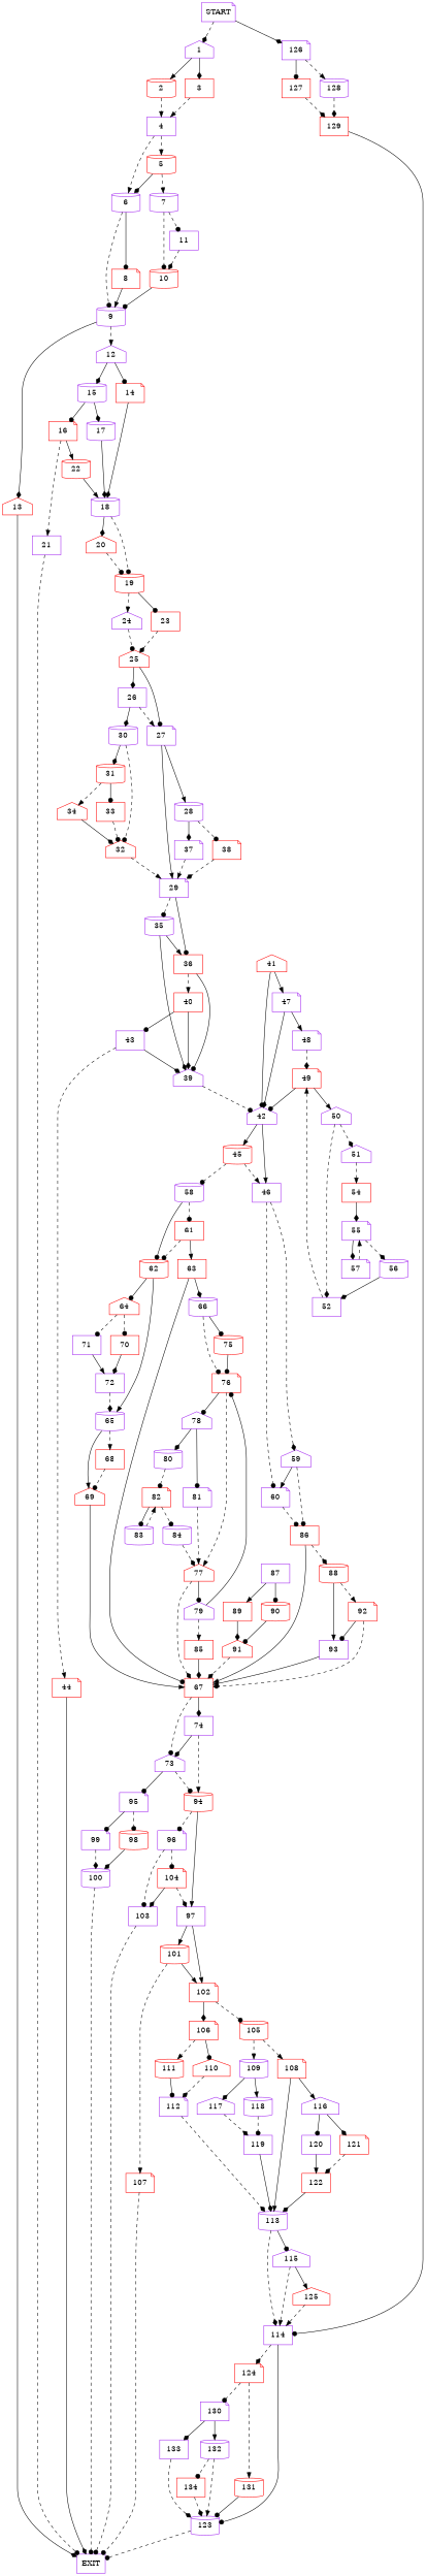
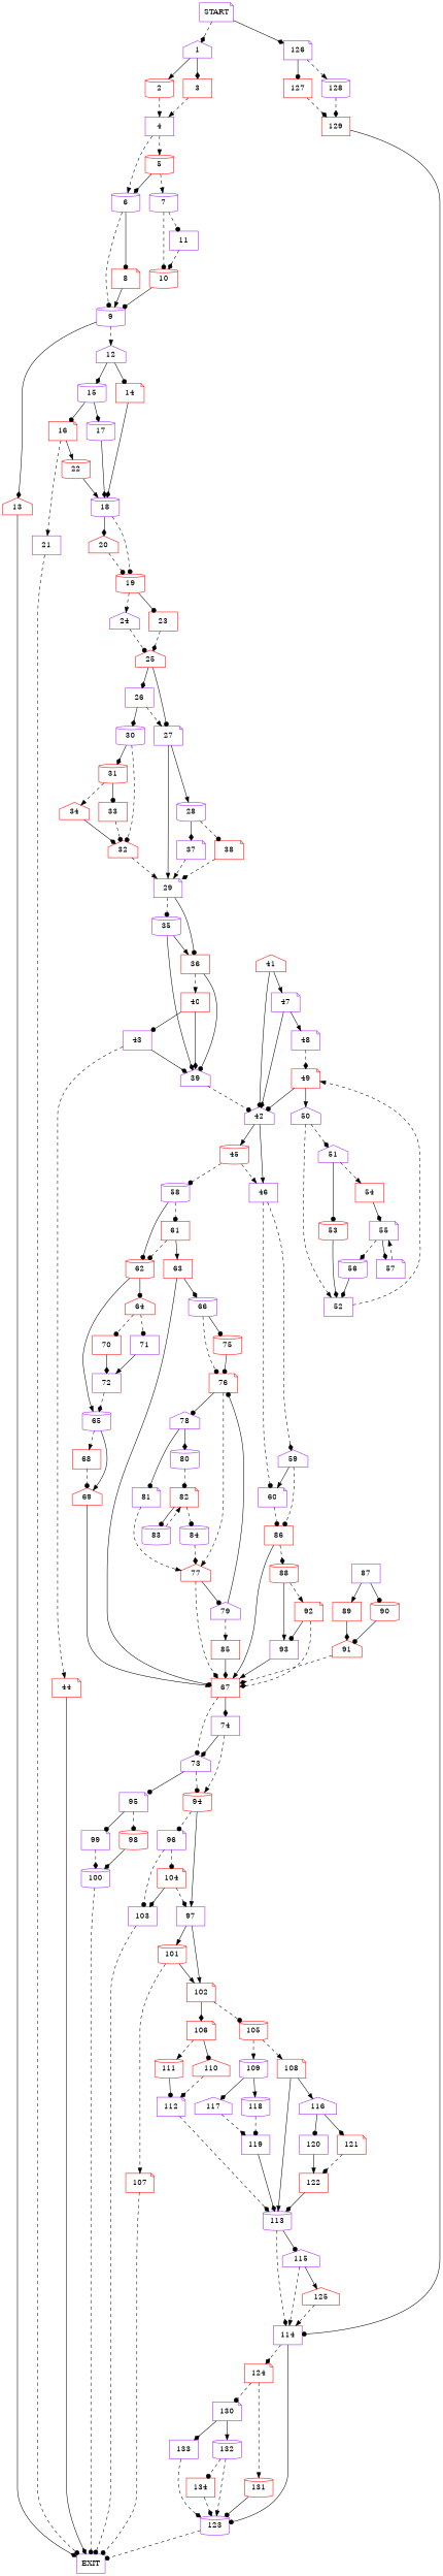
  digraph {
    node [color=purple shape=cylinder]
    edge [arrowhead=dot style=solid]
    n1 [label=START shape=note]
    1 [shape=house]
    126 [shape=note]
    2 [color=red]
    3 [color=red shape=box]
    127 [color=red shape=box]
    128
    n8 [label=EXIT shape=box]
    4 [shape=box]
    5 [color=red]
    6
    7
    8 [color=red shape=note]
    9
    10 [color=red]
    11 [shape=box]
    12 [shape=house]
    13 [color=red shape=house]
    14 [color=red shape=note]
    15
    18
    16 [color=red shape=note]
    17
    19 [color=red]
    20 [color=red shape=house]
    21 [shape=box]
    22 [color=red]
    23 [color=red shape=box]
    24 [shape=house]
    25 [color=red shape=house]
    26 [shape=box]
    27 [shape=note]
    30
    28
    29 [shape=note]
    31 [color=red]
    32 [color=red shape=house]
    37 [shape=note]
    38 [color=red shape=note]
    35
    36 [color=red shape=box]
    39 [shape=house]
    40 [color=red shape=box]
    33 [color=red shape=box]
    34 [color=red shape=house]
    42 [shape=house]
    43 [shape=box]
    41 [color=red shape=house]
    47 [shape=note]
    45 [color=red]
    46 [shape=box]
    44 [color=red shape=note]
    48 [shape=note]
    58
    59 [shape=house]
    60 [shape=note]
    61 [color=red shape=box]
    62 [color=red]
    86 [color=red shape=box]
    49 [color=red shape=note]
    50 [shape=house]
    51 [shape=house]
    52 [shape=box]
+   53 [color=red]
    54 [color=red shape=box]
    55 [shape=note]
    56
    57 [shape=note]
    63 [color=red shape=box]
    64 [color=red shape=house]
    65
    67 [color=red shape=box]
    88 [color=red]
    87 [shape=box]
    89 [color=red shape=box]
    90 [color=red]
    66
    70 [color=red shape=box]
    71 [shape=box]
    68 [color=red shape=box]
    69 [color=red shape=house]
    75 [color=red]
    76 [color=red shape=note]
    73 [shape=house]
    74 [shape=box]
    72 [shape=box]
    77 [color=red shape=house]
    78 [shape=house]
    94 [color=red]
    95 [shape=note]
    96 [shape=note]
    97 [shape=box]
    98 [color=red]
    99 [shape=note]
    79 [shape=house]
    80
    81 [shape=note]
    85 [color=red shape=box]
    82 [color=red shape=note]
    83
    84
    92 [color=red shape=note]
    93 [shape=box]
    91 [color=red shape=house]
    103 [shape=box]
    104 [color=red shape=note]
    101 [color=red]
    102 [color=red shape=note]
    100
    107 [color=red shape=note]
    105 [color=red]
    106 [color=red shape=note]
    108 [color=red shape=note]
    109
    110 [color=red shape=house]
    111 [color=red]
    113
    116 [shape=house]
    117 [shape=house]
    118
    112 [shape=note]
    114 [shape=box]
    115 [shape=house]
    120 [shape=box]
    121 [color=red shape=note]
    119 [shape=box]
    123
    124 [color=red shape=note]
    125 [color=red shape=house]
    130 [shape=note]
    131 [color=red]
    122 [color=red shape=box]
    132
    133 [shape=box]
    129 [color=red shape=box]
    134 [color=red shape=box]
    n1 -> 1 [arrowhead=diamond style=dashed]
    n1 -> 126 [arrowhead=diamond]
    1 -> 2 [arrowhead=normal]
    1 -> 3 [arrowhead=diamond]
    126 -> 127
    126 -> 128 [arrowhead=normal style=dashed]
    2 -> 4 [arrowhead=normal style=dashed]
    3 -> 4 [arrowhead=normal style=dashed]
    127 -> 129 [arrowhead=diamond style=dashed]
    128 -> 129 [arrowhead=diamond style=dashed]
    4 -> 5 [arrowhead=normal style=dashed]
    4 -> 6 [arrowhead=normal style=dashed]
    5 -> 6 [arrowhead=diamond]
    5 -> 7 [arrowhead=normal style=dashed]
    6 -> 8
    6 -> 9 [style=dashed]
    7 -> 10 [style=dashed]
    7 -> 11 [style=dashed]
    8 -> 9 [arrowhead=normal]
    9 -> 12 [arrowhead=normal style=dashed]
    9 -> 13 [arrowhead=diamond]
    10 -> 9
    11 -> 10 [arrowhead=diamond style=dashed]
    12 -> 14
    12 -> 15 [arrowhead=diamond]
    13 -> n8 [arrowhead=diamond]
    14 -> 18 [arrowhead=diamond]
    15 -> 16
    15 -> 17 [arrowhead=diamond]
    18 -> 19 [style=dashed]
    18 -> 20 [arrowhead=diamond]
    16 -> 21 [arrowhead=normal style=dashed]
    16 -> 22 [arrowhead=normal]
    17 -> 18 [arrowhead=diamond]
    19 -> 23
    19 -> 24 [arrowhead=normal style=dashed]
    20 -> 19 [style=dashed]
    21 -> n8 [style=dashed]
    22 -> 18 [arrowhead=normal]
    23 -> 25 [arrowhead=diamond style=dashed]
    24 -> 25 [style=dashed]
    25 -> 26 [arrowhead=diamond]
    25 -> 27
    26 -> 27 [arrowhead=normal style=dashed]
    26 -> 30 [arrowhead=diamond]
    27 -> 28 [arrowhead=normal]
    27 -> 29 [arrowhead=normal]
    30 -> 31 [arrowhead=diamond]
    30 -> 32 [style=dashed]
    28 -> 37 [arrowhead=diamond]
    28 -> 38 [style=dashed]
    29 -> 35 [style=dashed]
    29 -> 36
    31 -> 33
    31 -> 34 [arrowhead=normal style=dashed]
    32 -> 29 [arrowhead=normal style=dashed]
    37 -> 29 [arrowhead=normal style=dashed]
    38 -> 29 [arrowhead=diamond style=dashed]
    35 -> 36 [arrowhead=normal]
    35 -> 39 [arrowhead=diamond]
    36 -> 39
    36 -> 40 [arrowhead=normal style=dashed]
    39 -> 42 [style=dashed]
    40 -> 39 [arrowhead=diamond]
    40 -> 43
    33 -> 32 [style=dashed]
    34 -> 32 [arrowhead=diamond]
    42 -> 45 [arrowhead=normal]
    42 -> 46 [arrowhead=normal]
    43 -> 39 [arrowhead=diamond]
    43 -> 44 [arrowhead=normal style=dashed]
    41 -> 42
    41 -> 47 [arrowhead=normal]
    47 -> 42 [arrowhead=diamond]
    47 -> 48 [arrowhead=normal]
    45 -> 46 [arrowhead=normal style=dashed]
    45 -> 58 [style=dashed]
    46 -> 59 [arrowhead=diamond style=dashed]
    46 -> 60 [style=dashed]
    44 -> n8 [arrowhead=diamond]
    48 -> 49 [arrowhead=diamond style=dashed]
    58 -> 61 [style=dashed]
    58 -> 62
    59 -> 60 [arrowhead=normal]
    59 -> 86 [style=dashed]
    60 -> 86 [style=dashed]
    61 -> 62 [style=dashed]
    61 -> 63 [arrowhead=normal]
    62 -> 64
    62 -> 65 [arrowhead=normal]
    86 -> 67 [arrowhead=normal]
    86 -> 88 [arrowhead=diamond style=dashed]
    49 -> 42
    49 -> 50 [arrowhead=normal]
    50 -> 51 [arrowhead=diamond style=dashed]
-   50 -> 52 [arrowhead=diamond style=dashed]
+   50 -> 52 [arrowhead=normal style=dashed]
+   51 -> 53
    51 -> 54 [arrowhead=normal style=dashed]
    52 -> 49 [arrowhead=normal style=dashed]
+   53 -> 52 [arrowhead=diamond]
    54 -> 55 [arrowhead=diamond]
    55 -> 56 [arrowhead=diamond style=dashed]
    55 -> 57 [arrowhead=diamond]
    56 -> 52 [arrowhead=diamond]
    57 -> 55 [arrowhead=normal style=dashed]
    63 -> 67
    63 -> 66 [arrowhead=diamond]
    64 -> 70 [style=dashed]
    64 -> 71 [style=dashed]
    65 -> 68 [arrowhead=normal style=dashed]
    65 -> 69 [arrowhead=normal]
    67 -> 73 [style=dashed]
    67 -> 74 [arrowhead=diamond]
    88 -> 92 [arrowhead=normal style=dashed]
    88 -> 93 [arrowhead=normal]
    87 -> 89 [arrowhead=normal]
    87 -> 90
    89 -> 91 [arrowhead=diamond]
    90 -> 91
    66 -> 75
    66 -> 76 [style=dashed]
    70 -> 72 [arrowhead=diamond]
    71 -> 72 [arrowhead=normal]
    68 -> 69 [style=dashed]
    69 -> 67 [arrowhead=normal]
    75 -> 76
    76 -> 77 [arrowhead=normal style=dashed]
    76 -> 78
    73 -> 94 [style=dashed]
    73 -> 95
    74 -> 73 [arrowhead=diamond]
    74 -> 94 [arrowhead=normal style=dashed]
    72 -> 65 [arrowhead=diamond style=dashed]
    77 -> 67 [arrowhead=diamond style=dashed]
    77 -> 79
    78 -> 80 [arrowhead=diamond]
    78 -> 81
    94 -> 96 [style=dashed]
    94 -> 97 [arrowhead=normal]
    95 -> 98 [style=dashed]
    95 -> 99
    96 -> 103 [style=dashed]
    96 -> 104 [style=dashed]
    97 -> 101 [arrowhead=normal]
    97 -> 102 [arrowhead=normal]
    98 -> 100 [arrowhead=diamond]
    99 -> 100 [arrowhead=diamond style=dashed]
    79 -> 76
    79 -> 85 [arrowhead=normal style=dashed]
    80 -> 82 [style=dashed]
    81 -> 77 [arrowhead=normal style=dashed]
    85 -> 67 [arrowhead=diamond]
    82 -> 83
    82 -> 84 [style=dashed]
    83 -> 82 [arrowhead=normal style=dashed]
    84 -> 77 [arrowhead=diamond style=dashed]
    92 -> 67 [arrowhead=diamond style=dashed]
    92 -> 93
    93 -> 67 [arrowhead=normal]
    91 -> 67 [arrowhead=diamond style=dashed]
    103 -> n8 [style=dashed]
    104 -> 97 [arrowhead=diamond style=dashed]
    104 -> 103 [arrowhead=diamond]
    101 -> 102 [arrowhead=normal]
    101 -> 107 [arrowhead=normal style=dashed]
    102 -> 105 [style=dashed]
    102 -> 106 [arrowhead=diamond]
    100 -> n8 [style=dashed]
    107 -> n8 [style=dashed]
    105 -> 108 [arrowhead=normal style=dashed]
    105 -> 109 [arrowhead=normal style=dashed]
    106 -> 110
    106 -> 111 [arrowhead=normal style=dashed]
    108 -> 113 [arrowhead=normal]
    108 -> 116 [arrowhead=normal]
    109 -> 117 [arrowhead=diamond]
    109 -> 118 [arrowhead=normal]
    110 -> 112 [arrowhead=diamond style=dashed]
    111 -> 112
    113 -> 114 [arrowhead=diamond style=dashed]
    113 -> 115
    116 -> 120
    116 -> 121 [arrowhead=diamond]
    117 -> 119 [arrowhead=diamond style=dashed]
    118 -> 119 [style=dashed]
    112 -> 113 [arrowhead=diamond style=dashed]
    114 -> 123
    114 -> 124 [arrowhead=diamond style=dashed]
    115 -> 114 [arrowhead=normal style=dashed]
    115 -> 125 [arrowhead=normal]
    120 -> 122 [arrowhead=normal]
    121 -> 122 [arrowhead=diamond style=dashed]
    119 -> 113 [arrowhead=diamond]
    123 -> n8 [style=dashed]
    124 -> 130 [style=dashed]
    124 -> 131 [arrowhead=normal style=dashed]
    125 -> 114 [arrowhead=normal style=dashed]
    130 -> 132 [arrowhead=normal]
    130 -> 133 [arrowhead=diamond]
    131 -> 123
    122 -> 113 [arrowhead=diamond]
    132 -> 123 [arrowhead=normal style=dashed]
    132 -> 134 [style=dashed]
    133 -> 123 [arrowhead=diamond style=dashed]
    129 -> 114
    134 -> 123 [arrowhead=diamond style=dashed]
  }
